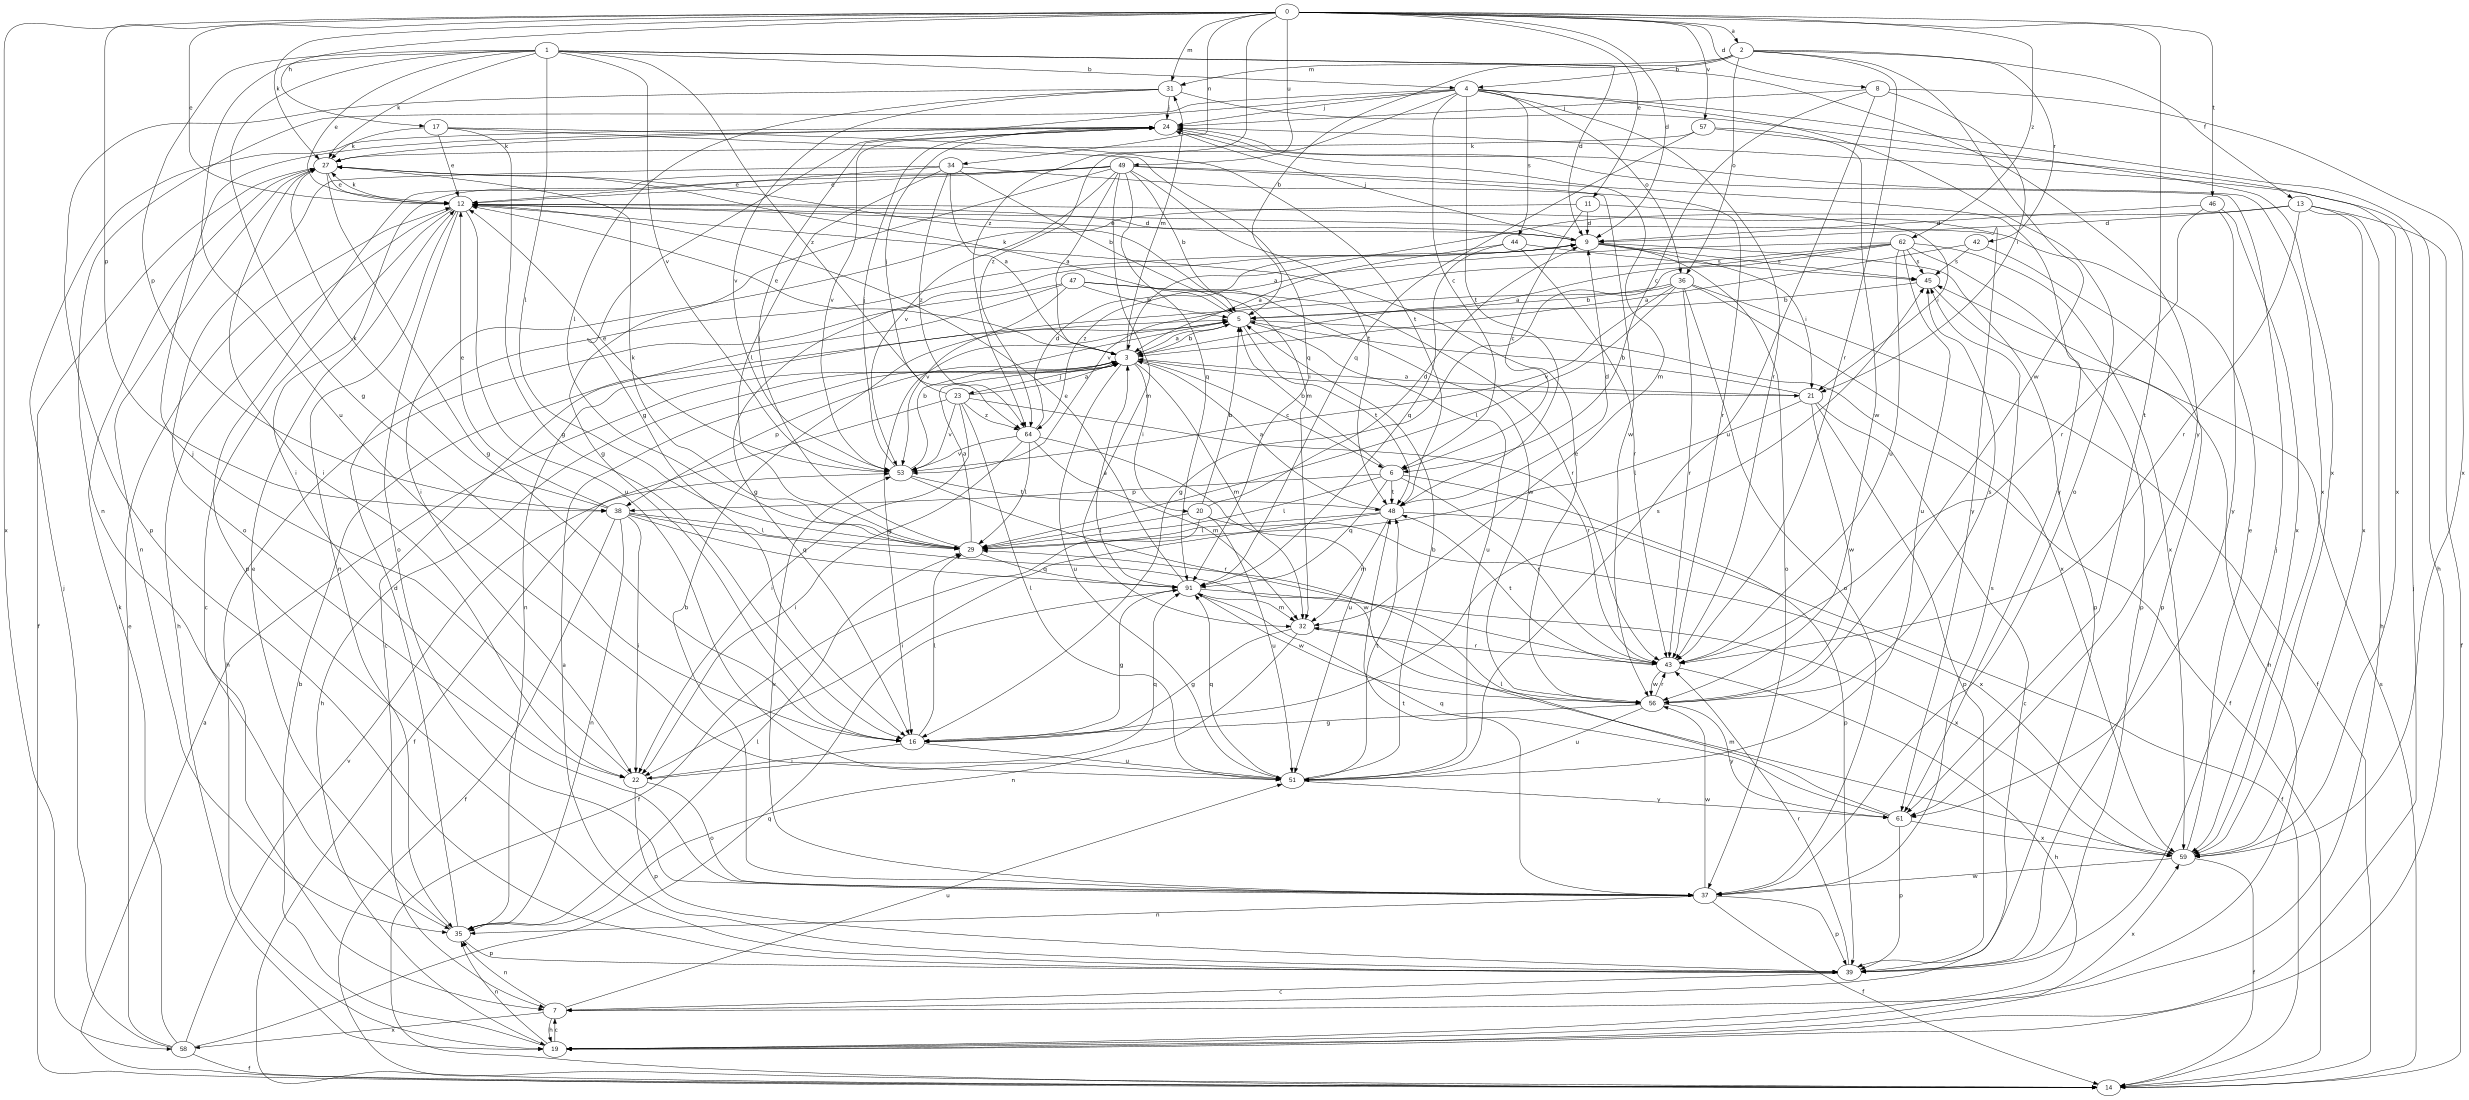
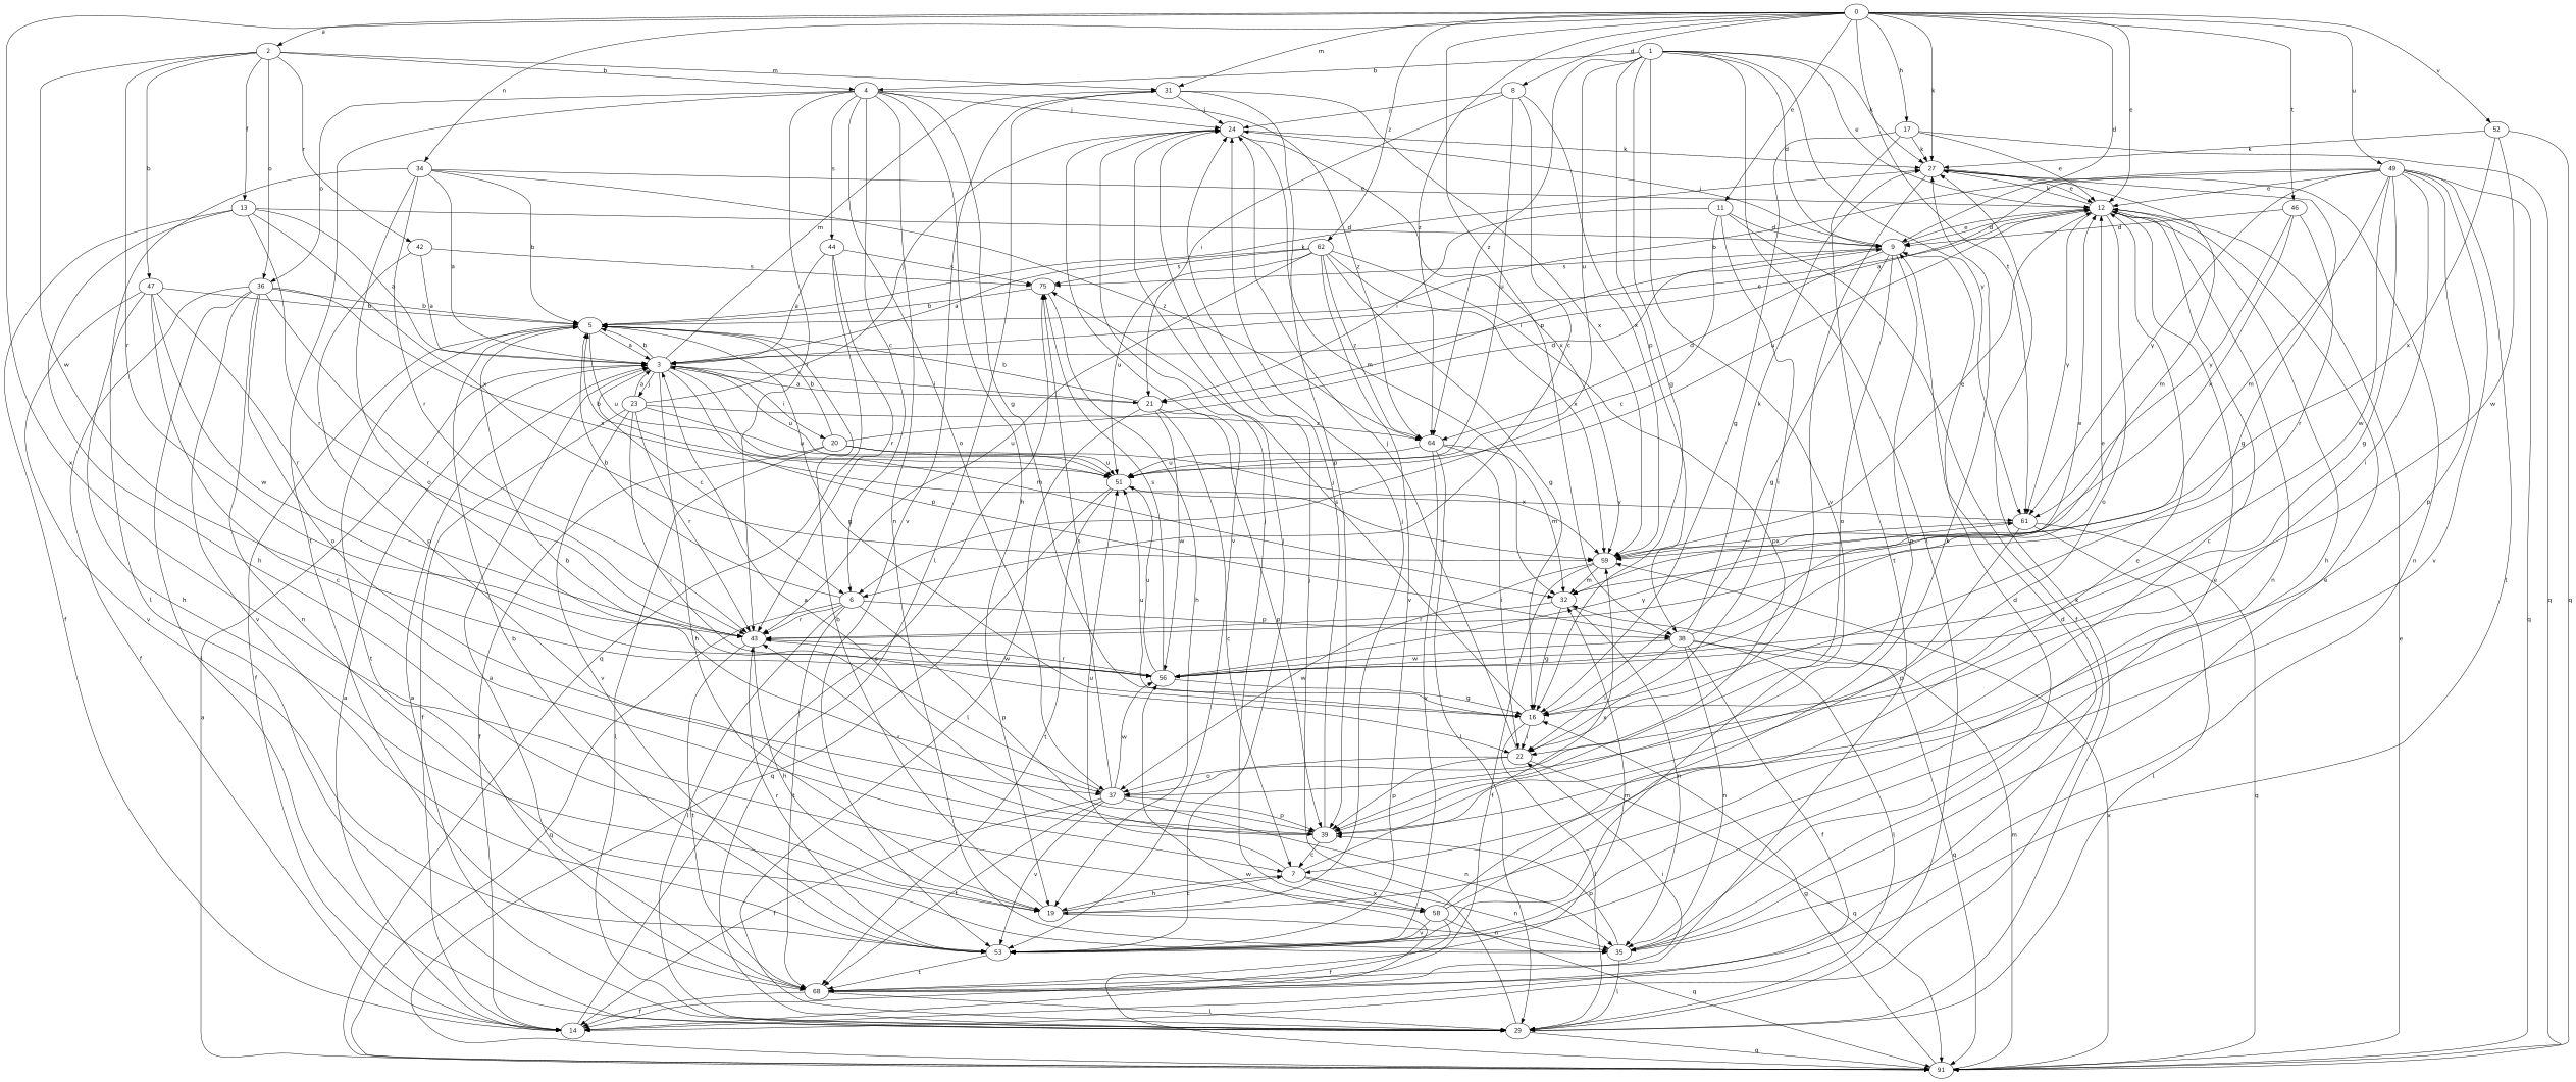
  strict digraph {
    fontname=Nunito
    node [fontname=Nunito]
    edge [fontname=Nunito]
    0
    2
    8
    9
    11
    12
    17
    27
    31
    34
    38
    46
    49
-   52 [label=57]
+   52
    58
    62
    64
    61
    4
    5
    13
    36
    42
    43
    56
    51
    6
    21
    24
    59
    16
    37
    39
-   45
+   45 [label=75]
    14
    22
    19
    35
    7
-   48
+   48 [label=68]
    n41 [label=91]
    32
    29
    53
    3
    47
    1
    44
    20
    23
    0 -> 2 [label=a]
    0 -> 8 [label=d]
    0 -> 9 [label=d]
    0 -> 11 [label=e]
    0 -> 12 [label=e]
    0 -> 17 [label=h]
    0 -> 27 [label=k]
    0 -> 31 [label=m]
    0 -> 34 [label=n]
    0 -> 38 [label=p]
    0 -> 46 [label=t]
    0 -> 49 [label=u]
    0 -> 52 [label=v]
    0 -> 58 [label=x]
    0 -> 62 [label=z]
    0 -> 64 [label=z]
    0 -> 61 [label=t]
    2 -> 31 [label=m]
    2 -> 4 [label=b]
-   2 -> 5 [label=b]
+   2 -> 47 [label=b]
    2 -> 13 [label=f]
    2 -> 36 [label=o]
    2 -> 42 [label=r]
    2 -> 43 [label=r]
    2 -> 56 [label=w]
    8 -> 51 [label=u]
    8 -> 6 [label=c]
    8 -> 21 [label=i]
    8 -> 24 [label=j]
    8 -> 59 [label=x]
    9 -> 12 [label=e]
    9 -> 21 [label=i]
    9 -> 24 [label=j]
    9 -> 16 [label=g]
    9 -> 37 [label=o]
    9 -> 39 [label=p]
    9 -> 45 [label=s]
    11 -> 9 [label=d]
    11 -> 6 [label=c]
    11 -> 21 [label=i]
-   27 -> 14 [label=f]
+   11 -> 14 [label=f]
    11 -> 22 [label=i]
    12 -> 9 [label=d]
    12 -> 27 [label=k]
    12 -> 61 [label=y]
    12 -> 51 [label=u]
    12 -> 37 [label=o]
    12 -> 19 [label=h]
    12 -> 35 [label=n]
    12 -> 7 [label=c]
    17 -> 12 [label=e]
    17 -> 27 [label=k]
    17 -> 16 [label=g]
    17 -> 48 [label=t]
    17 -> n41 [label=q]
    27 -> 12 [label=e]
    27 -> 16 [label=g]
    27 -> 22 [label=i]
    27 -> 35 [label=n]
    27 -> 32 [label=m]
    31 -> 24 [label=j]
    31 -> 59 [label=x]
    31 -> 39 [label=p]
    31 -> 29 [label=l]
    31 -> 53 [label=v]
    34 -> 12 [label=e]
    34 -> 64 [label=z]
    34 -> 5 [label=b]
    34 -> 43 [label=r]
    34 -> 37 [label=o]
    34 -> 29 [label=l]
    34 -> 3 [label=a]
    38 -> 12 [label=e]
    38 -> 27 [label=k]
    38 -> 56 [label=w]
    38 -> 14 [label=f]
    38 -> 22 [label=i]
    38 -> 35 [label=n]
    38 -> n41 [label=q]
    38 -> 29 [label=l]
    46 -> 9 [label=d]
    46 -> 61 [label=y]
    46 -> 43 [label=r]
    46 -> 59 [label=x]
    49 -> 12 [label=e]
    49 -> 61 [label=y]
    49 -> 5 [label=b]
    49 -> 56 [label=w]
    49 -> 16 [label=g]
    49 -> 39 [label=p]
    49 -> 22 [label=i]
    49 -> 48 [label=t]
    49 -> n41 [label=q]
    49 -> 32 [label=m]
    49 -> 53 [label=v]
    49 -> 3 [label=a]
    52 -> 27 [label=k]
    52 -> 56 [label=w]
    52 -> 59 [label=x]
    52 -> n41 [label=q]
    58 -> 12 [label=e]
    58 -> 27 [label=k]
    58 -> 24 [label=j]
    58 -> 14 [label=f]
    58 -> n41 [label=q]
    58 -> 53 [label=v]
    62 -> 64 [label=z]
    62 -> 43 [label=u]
    62 -> 51 [label=u]
    62 -> 59 [label=x]
    62 -> 16 [label=g]
    62 -> 39 [label=p]
    62 -> 45 [label=s]
    62 -> 53 [label=v]
    62 -> 3 [label=a]
-   64 -> 9 [label=d]
+   9 -> 64 [label=d]
    64 -> 51 [label=u]
    64 -> 22 [label=i]
    64 -> 32 [label=m]
    64 -> 29 [label=l]
    64 -> 53 [label=v]
    61 -> 59 [label=x]
    61 -> 39 [label=p]
    61 -> n41 [label=q]
    61 -> 29 [label=l]
    4 -> 64 [label=z]
    4 -> 36 [label=o]
    4 -> 43 [label=r]
    4 -> 6 [label=c]
    4 -> 24 [label=j]
    4 -> 16 [label=g]
    4 -> 37 [label=o]
    4 -> 19 [label=h]
    4 -> 35 [label=n]
    4 -> 48 [label=t]
    4 -> 44 [label=s]
    5 -> 27 [label=k]
    5 -> 51 [label=u]
    5 -> 16 [label=g]
    5 -> 14 [label=f]
    5 -> 48 [label=t]
    5 -> 3 [label=a]
    13 -> 9 [label=d]
    13 -> 43 [label=r]
    13 -> 59 [label=x]
    13 -> 14 [label=f]
    13 -> 19 [label=h]
    13 -> 3 [label=a]
    36 -> 5 [label=b]
    36 -> 43 [label=r]
    36 -> 59 [label=x]
    36 -> 37 [label=o]
    36 -> 14 [label=f]
    36 -> 35 [label=n]
    36 -> 29 [label=l]
    36 -> 53 [label=v]
    42 -> 39 [label=p]
    42 -> 45 [label=s]
    42 -> 3 [label=a]
    43 -> 56 [label=w]
    43 -> 19 [label=h]
    43 -> 48 [label=t]
    56 -> 12 [label=e]
    56 -> 61 [label=y]
    56 -> 43 [label=r]
    56 -> 51 [label=u]
    56 -> 16 [label=g]
    56 -> 45 [label=s]
    51 -> 61 [label=y]
    51 -> 5 [label=b]
    51 -> 48 [label=t]
    51 -> n41 [label=q]
    6 -> 38 [label=p]
    6 -> 5 [label=b]
    6 -> 43 [label=r]
    6 -> 39 [label=p]
    6 -> 48 [label=t]
    6 -> n41 [label=q]
    6 -> 29 [label=l]
    21 -> 5 [label=b]
    21 -> 56 [label=w]
    21 -> 39 [label=p]
    21 -> 7 [label=c]
    21 -> 29 [label=l]
    21 -> 3 [label=a]
    24 -> 27 [label=k]
    24 -> 59 [label=x]
    24 -> 32 [label=m]
    24 -> 53 [label=v]
    59 -> 12 [label=e]
    59 -> 37 [label=w]
    59 -> 14 [label=f]
    59 -> 32 [label=m]
    16 -> 51 [label=u]
    16 -> 45 [label=s]
    16 -> 22 [label=i]
    16 -> 29 [label=l]
    37 -> 5 [label=b]
    37 -> 56 [label=w]
    37 -> 39 [label=p]
    37 -> 45 [label=s]
    37 -> 14 [label=f]
    37 -> 35 [label=n]
    37 -> 48 [label=t]
    37 -> 53 [label=v]
    39 -> 43 [label=r]
    39 -> 24 [label=j]
    39 -> 7 [label=c]
    39 -> 3 [label=a]
    45 -> 5 [label=b]
    45 -> 19 [label=h]
    14 -> 45 [label=s]
    14 -> 3 [label=a]
    22 -> 24 [label=j]
    22 -> 37 [label=o]
    22 -> 39 [label=p]
    22 -> n41 [label=q]
    19 -> 5 [label=b]
    19 -> 24 [label=j]
    19 -> 35 [label=n]
    19 -> 7 [label=c]
    35 -> 9 [label=d]
    35 -> 12 [label=e]
    35 -> 39 [label=p]
    35 -> 29 [label=l]
    7 -> 58 [label=x]
    7 -> 51 [label=u]
    7 -> 59 [label=x]
    7 -> 19 [label=h]
    7 -> 35 [label=n]
    48 -> 9 [label=d]
    48 -> 14 [label=f]
    48 -> 22 [label=i]
    48 -> 32 [label=m]
    48 -> 29 [label=l]
    48 -> 3 [label=a]
    n41 -> 12 [label=e]
    n41 -> 56 [label=w]
    n41 -> 59 [label=x]
    n41 -> 16 [label=g]
    n41 -> 32 [label=m]
    n41 -> 3 [label=a]
    32 -> 43 [label=r]
    32 -> 16 [label=g]
    32 -> 35 [label=n]
    29 -> 27 [label=k]
    29 -> 24 [label=j]
    29 -> n41 [label=q]
    29 -> 3 [label=a]
    53 -> 12 [label=e]
    53 -> 5 [label=b]
    53 -> 43 [label=r]
    53 -> 24 [label=j]
    53 -> 48 [label=t]
    3 -> 12 [label=e]
    3 -> 31 [label=m]
    3 -> 38 [label=p]
    3 -> 5 [label=b]
    3 -> 51 [label=u]
    3 -> 6 [label=c]
    3 -> 21 [label=i]
    3 -> 19 [label=h]
    3 -> 32 [label=m]
    3 -> 20 [label=i]
    3 -> 23 [label=j]
    47 -> 5 [label=b]
    47 -> 43 [label=r]
    47 -> 56 [label=w]
    47 -> 19 [label=h]
    47 -> 7 [label=c]
    47 -> 53 [label=v]
    1 -> 9 [label=d]
    1 -> 12 [label=e]
    1 -> 27 [label=k]
    1 -> 38 [label=p]
    1 -> 64 [label=z]
    1 -> 61 [label=y]
    1 -> 4 [label=b]
    1 -> 51 [label=u]
    1 -> 16 [label=g]
    1 -> 29 [label=l]
    1 -> 53 [label=v]
    44 -> 43 [label=r]
    44 -> 45 [label=s]
    44 -> n41 [label=q]
    44 -> 3 [label=a]
    20 -> 9 [label=d]
    20 -> 5 [label=b]
    20 -> 51 [label=u]
    20 -> 59 [label=x]
    20 -> 14 [label=f]
    20 -> 29 [label=l]
    23 -> 64 [label=z]
    23 -> 43 [label=r]
-   23 -> 51 [label=l]
+   23 -> 51 [label=u]
    23 -> 24 [label=j]
    23 -> 14 [label=f]
    23 -> 22 [label=i]
    23 -> 53 [label=v]
    23 -> 3 [label=a]
  }
